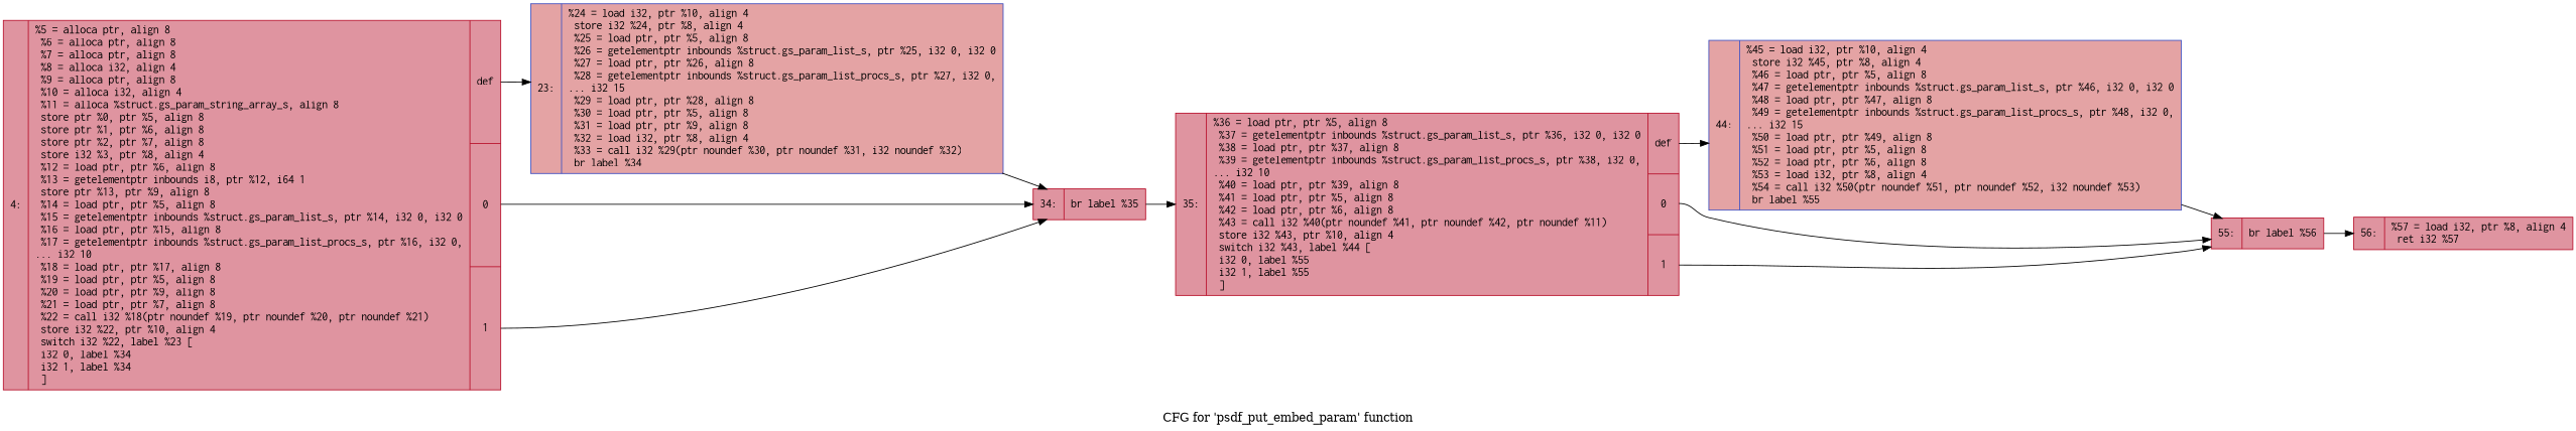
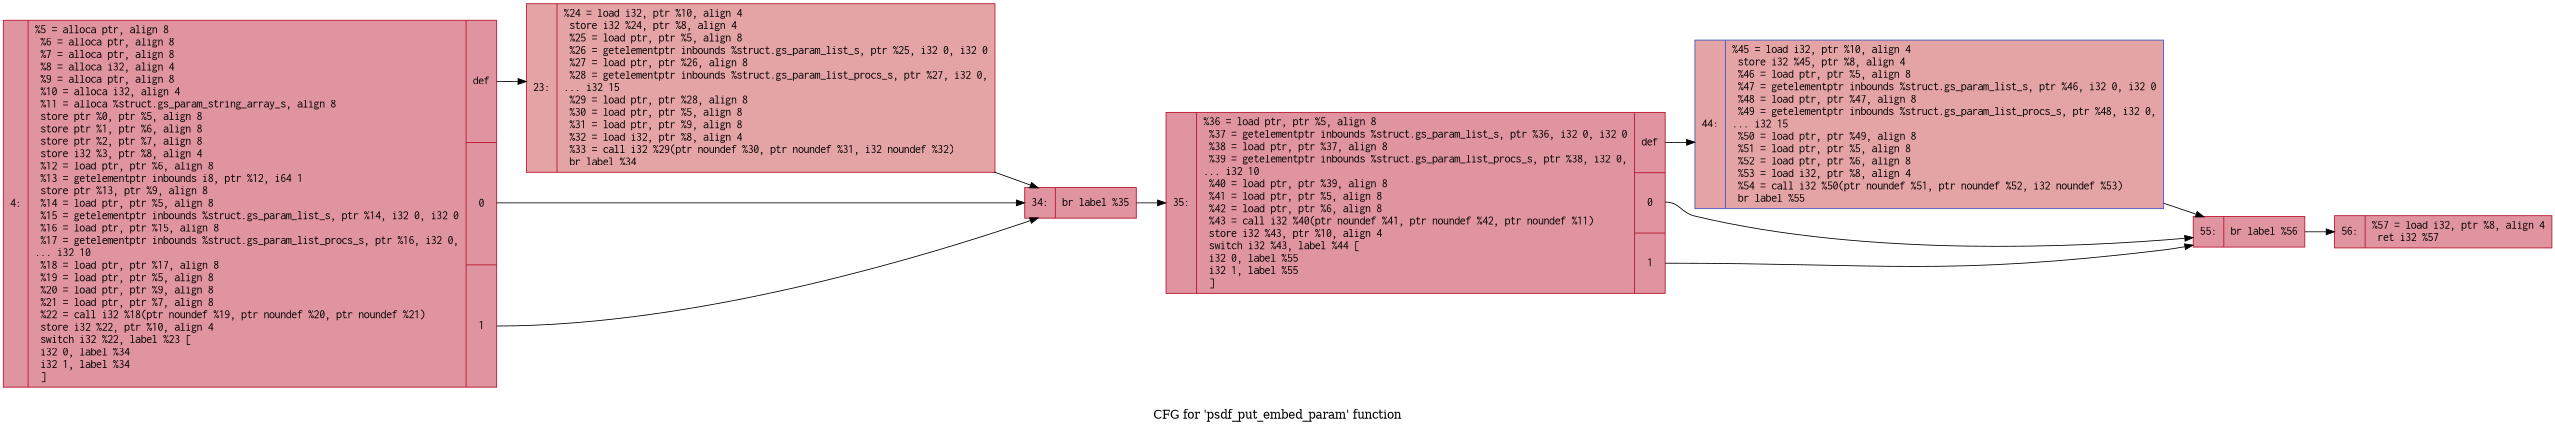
  digraph {
    label="CFG for 'psdf_put_embed_param' function"
    rankdir=LR
    node [color="#b70d28ff" fillcolor="#b70d2870" fontname=Courier shape=record style=filled]
    n1 [label="{4:\l|  %5 = alloca ptr, align 8\l  %6 = alloca ptr, align 8\l  %7 = alloca ptr, align 8\l  %8 = alloca i32, align 4\l  %9 = alloca ptr, align 8\l  %10 = alloca i32, align 4\l  %11 = alloca %struct.gs_param_string_array_s, align 8\l  store ptr %0, ptr %5, align 8\l  store ptr %1, ptr %6, align 8\l  store ptr %2, ptr %7, align 8\l  store i32 %3, ptr %8, align 4\l  %12 = load ptr, ptr %6, align 8\l  %13 = getelementptr inbounds i8, ptr %12, i64 1\l  store ptr %13, ptr %9, align 8\l  %14 = load ptr, ptr %5, align 8\l  %15 = getelementptr inbounds %struct.gs_param_list_s, ptr %14, i32 0, i32 0\l  %16 = load ptr, ptr %15, align 8\l  %17 = getelementptr inbounds %struct.gs_param_list_procs_s, ptr %16, i32 0,\l... i32 10\l  %18 = load ptr, ptr %17, align 8\l  %19 = load ptr, ptr %5, align 8\l  %20 = load ptr, ptr %9, align 8\l  %21 = load ptr, ptr %7, align 8\l  %22 = call i32 %18(ptr noundef %19, ptr noundef %20, ptr noundef %21)\l  store i32 %22, ptr %10, align 4\l  switch i32 %22, label %23 [\l    i32 0, label %34\l    i32 1, label %34\l  ]\l|{<s0>def|<s1>0|<s2>1}}"]
-   n2 [color="#3d50c3ff" fillcolor="#c32e3170" label="{23:\l|  %24 = load i32, ptr %10, align 4\l  store i32 %24, ptr %8, align 4\l  %25 = load ptr, ptr %5, align 8\l  %26 = getelementptr inbounds %struct.gs_param_list_s, ptr %25, i32 0, i32 0\l  %27 = load ptr, ptr %26, align 8\l  %28 = getelementptr inbounds %struct.gs_param_list_procs_s, ptr %27, i32 0,\l... i32 15\l  %29 = load ptr, ptr %28, align 8\l  %30 = load ptr, ptr %5, align 8\l  %31 = load ptr, ptr %9, align 8\l  %32 = load i32, ptr %8, align 4\l  %33 = call i32 %29(ptr noundef %30, ptr noundef %31, i32 noundef %32)\l  br label %34\l}"]
+   n2 [fillcolor="#c32e3170" label="{23:\l|  %24 = load i32, ptr %10, align 4\l  store i32 %24, ptr %8, align 4\l  %25 = load ptr, ptr %5, align 8\l  %26 = getelementptr inbounds %struct.gs_param_list_s, ptr %25, i32 0, i32 0\l  %27 = load ptr, ptr %26, align 8\l  %28 = getelementptr inbounds %struct.gs_param_list_procs_s, ptr %27, i32 0,\l... i32 15\l  %29 = load ptr, ptr %28, align 8\l  %30 = load ptr, ptr %5, align 8\l  %31 = load ptr, ptr %9, align 8\l  %32 = load i32, ptr %8, align 4\l  %33 = call i32 %29(ptr noundef %30, ptr noundef %31, i32 noundef %32)\l  br label %34\l}"]
    n3 [label="{34:\l|  br label %35\l}"]
    n4 [label="{35:\l|  %36 = load ptr, ptr %5, align 8\l  %37 = getelementptr inbounds %struct.gs_param_list_s, ptr %36, i32 0, i32 0\l  %38 = load ptr, ptr %37, align 8\l  %39 = getelementptr inbounds %struct.gs_param_list_procs_s, ptr %38, i32 0,\l... i32 10\l  %40 = load ptr, ptr %39, align 8\l  %41 = load ptr, ptr %5, align 8\l  %42 = load ptr, ptr %6, align 8\l  %43 = call i32 %40(ptr noundef %41, ptr noundef %42, ptr noundef %11)\l  store i32 %43, ptr %10, align 4\l  switch i32 %43, label %44 [\l    i32 0, label %55\l    i32 1, label %55\l  ]\l|{<s0>def|<s1>0|<s2>1}}"]
    n5 [color="#3d50c3ff" fillcolor="#c32e3170" label="{44:\l|  %45 = load i32, ptr %10, align 4\l  store i32 %45, ptr %8, align 4\l  %46 = load ptr, ptr %5, align 8\l  %47 = getelementptr inbounds %struct.gs_param_list_s, ptr %46, i32 0, i32 0\l  %48 = load ptr, ptr %47, align 8\l  %49 = getelementptr inbounds %struct.gs_param_list_procs_s, ptr %48, i32 0,\l... i32 15\l  %50 = load ptr, ptr %49, align 8\l  %51 = load ptr, ptr %5, align 8\l  %52 = load ptr, ptr %6, align 8\l  %53 = load i32, ptr %8, align 4\l  %54 = call i32 %50(ptr noundef %51, ptr noundef %52, i32 noundef %53)\l  br label %55\l}"]
    n6 [label="{55:\l|  br label %56\l}"]
    n7 [label="{56:\l|  %57 = load i32, ptr %8, align 4\l  ret i32 %57\l}"]
    n1 -> n2 [tailport=s0]
    n1 -> n3 [tailport=s1]
    n1 -> n3 [tailport=s2]
    n2 -> n3
    n3 -> n4
    n4 -> n5 [tailport=s0]
    n4 -> n6 [tailport=s1]
    n4 -> n6 [tailport=s2]
    n5 -> n6
    n6 -> n7
  }
